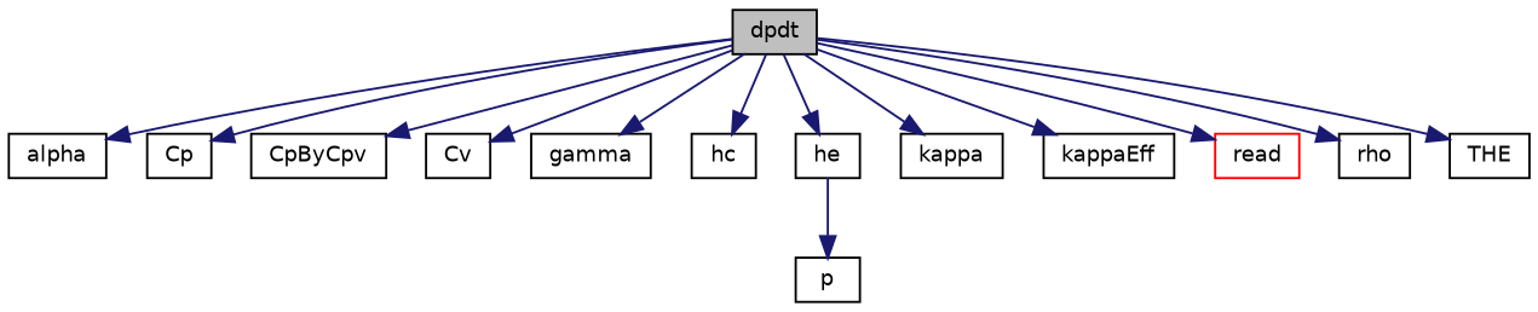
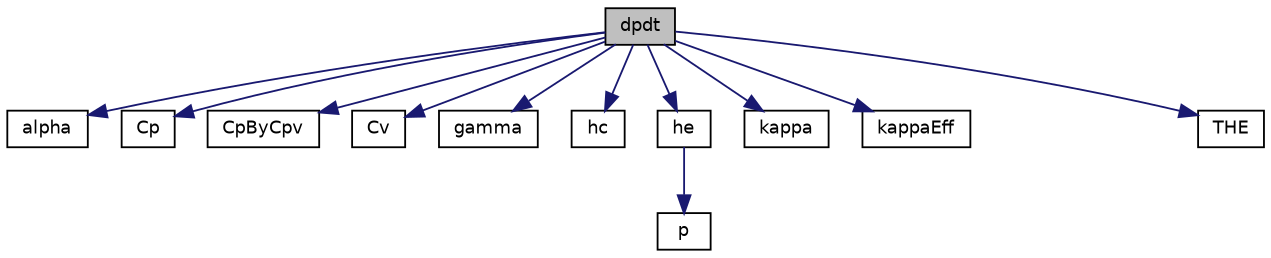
  digraph {
    rankdir=TB
    node [color=black fontname=Helvetica fontsize=10 shape=record]
    edge [color=midnightblue fontname=Helvetica fontsize=10 labelfontname=Helvetica labelfontsize=10 style=solid]
    n1 [fillcolor=grey75 fontcolor=black height=0.2 label=dpdt style=filled width=0.4]
    n2 [height=0.2 label=alpha width=0.4]
    n3 [height=0.2 label=Cp width=0.4]
    n4 [height=0.2 label=CpByCpv width=0.4]
    n5 [height=0.2 label=Cv width=0.4]
    n6 [height=0.2 label=gamma width=0.4]
    n7 [height=0.2 label=hc width=0.4]
    n8 [height=0.2 label=he width=0.4]
    n9 [height=0.2 label=kappa width=0.4]
    n10 [height=0.2 label=kappaEff width=0.4]
-   n11 [color=red height=0.2 label=read width=0.4]
-   n12 [height=0.2 label=rho width=0.4]
    n13 [height=0.2 label=THE width=0.4]
    n14 [height=0.2 label=p width=0.4]
    n1 -> n2
    n1 -> n3
    n1 -> n4
    n1 -> n5
    n1 -> n6
    n1 -> n7
    n1 -> n8
    n1 -> n9
    n1 -> n10
-   n1 -> n11
-   n1 -> n12
    n1 -> n13
    n8 -> n14
  }
